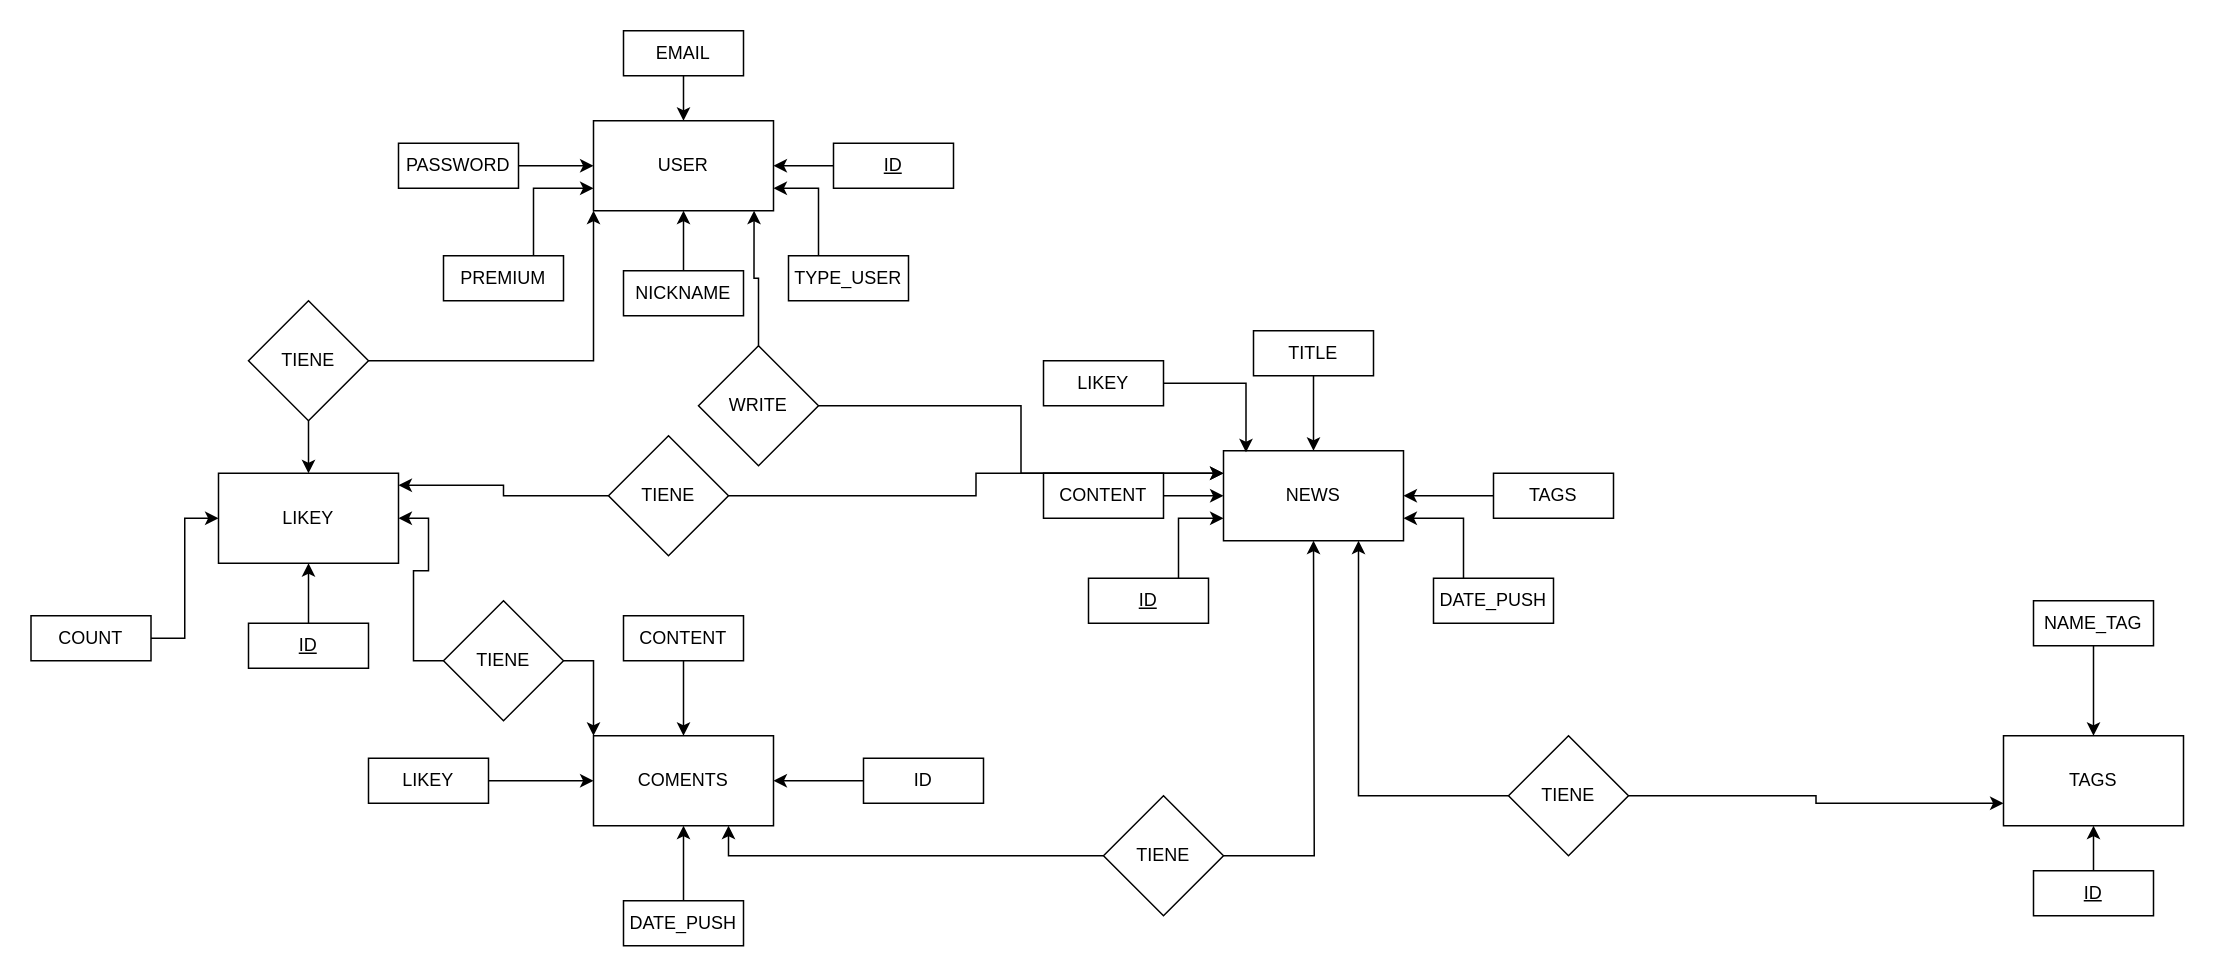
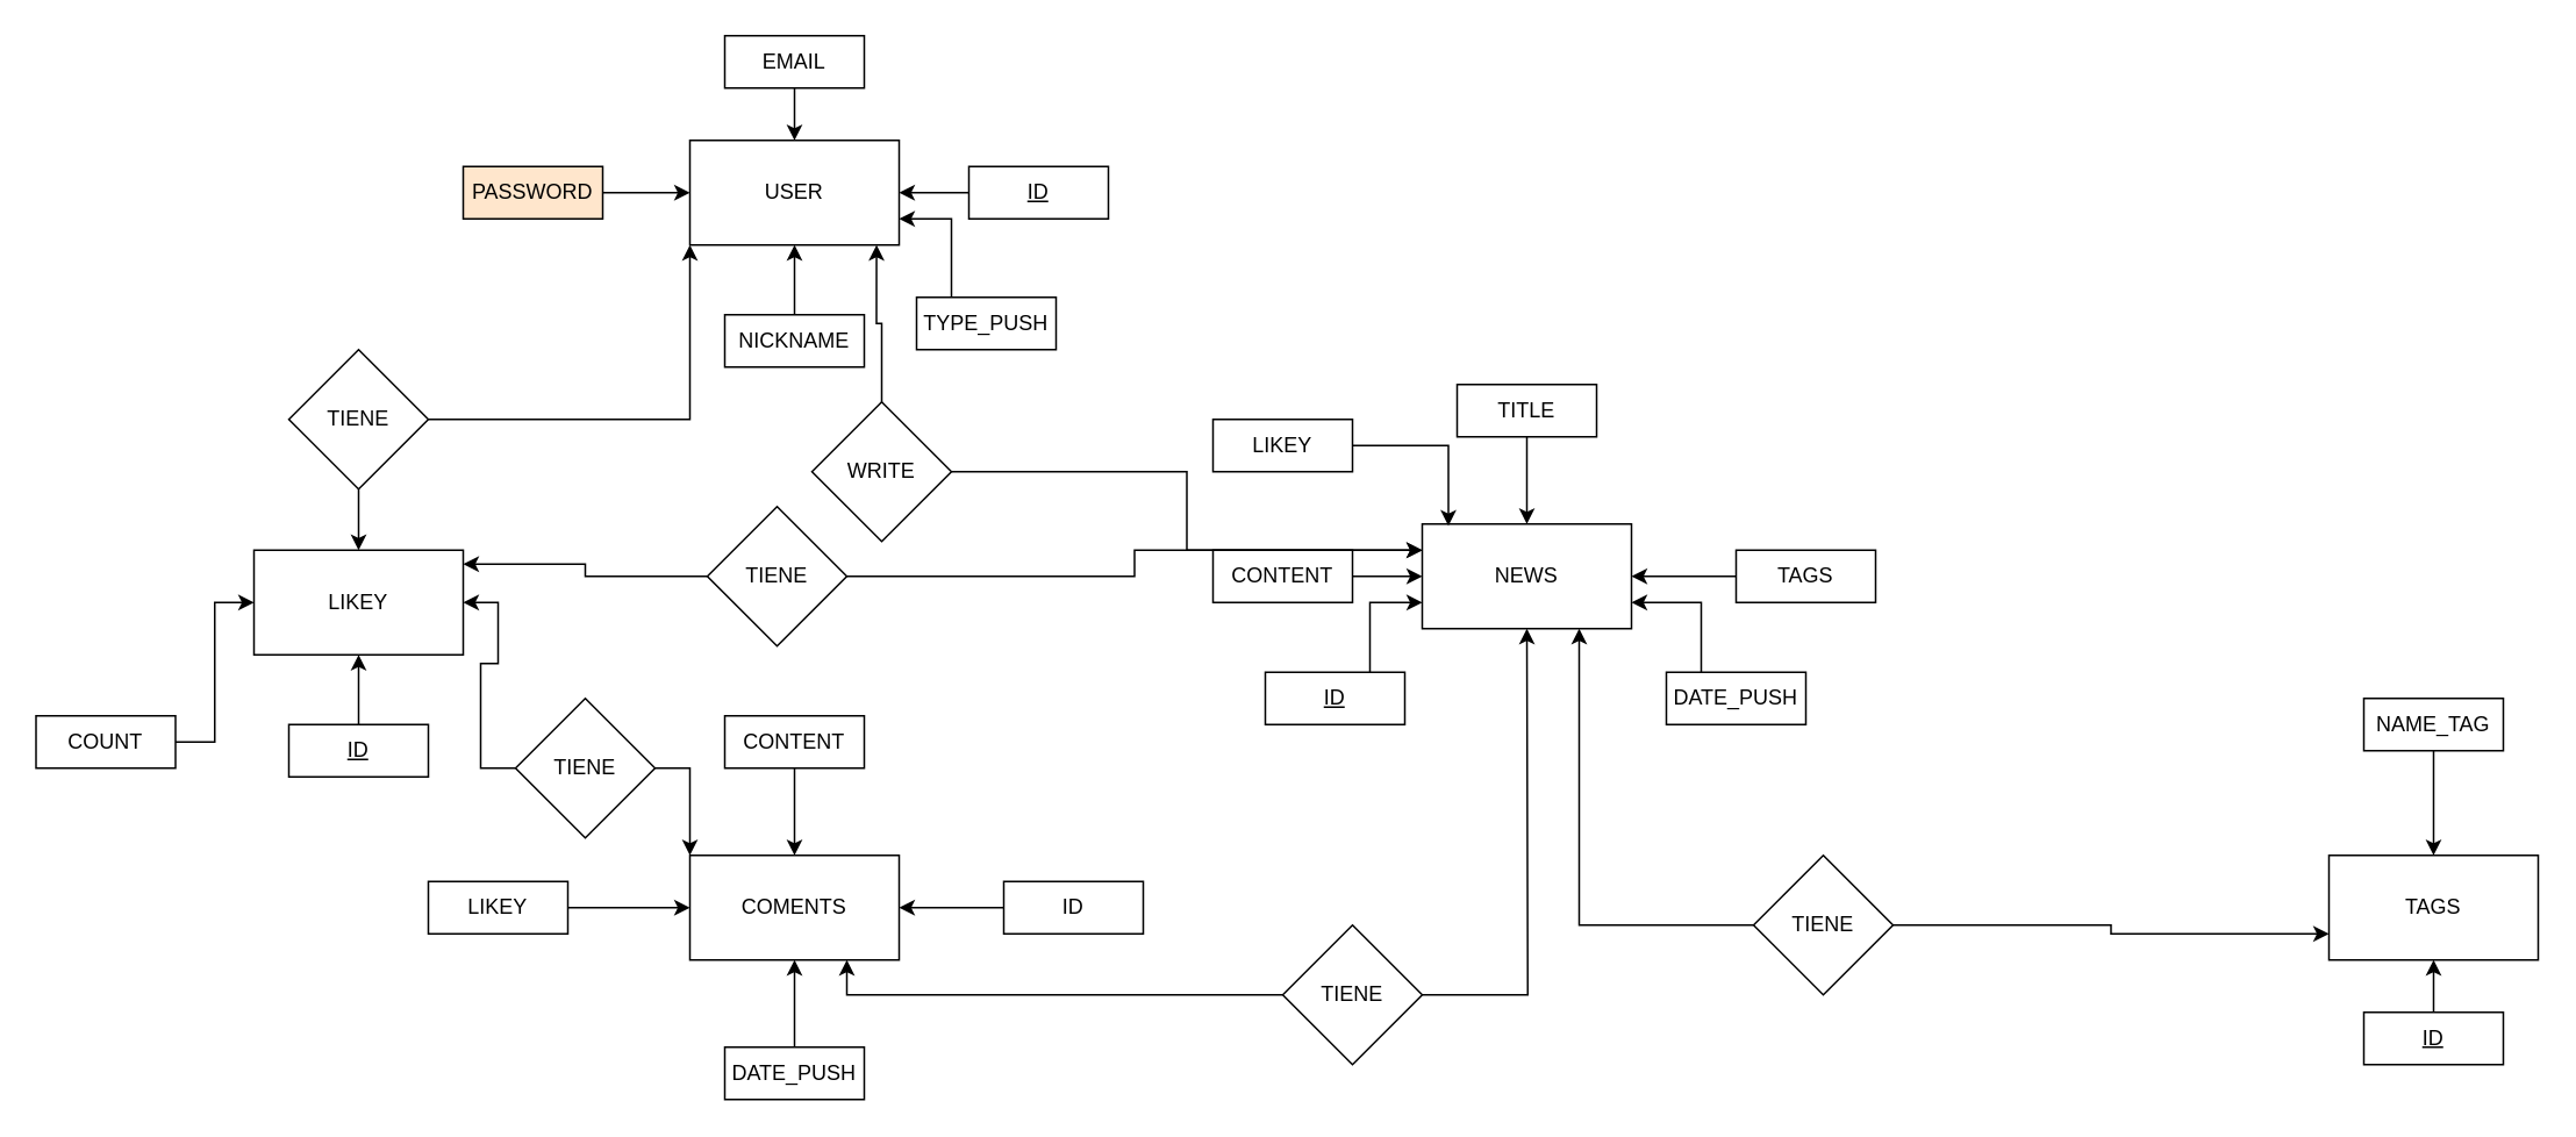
  <mxCell id="0" />
  <mxCell id="1" parent="0" />
  <mxCell id="2" value="NEWS" style="whiteSpace=wrap;html=1;" parent="1" vertex="1"><mxGeometry x="815" y="300" width="120" height="60" as="geometry" /></mxCell>
  <mxCell id="3" style="edgeStyle=orthogonalEdgeStyle;rounded=0;orthogonalLoop=1;jettySize=auto;html=1;entryX=0.5;entryY=0;entryDx=0;entryDy=0;" parent="1" source="4" target="2" edge="1"><mxGeometry relative="1" as="geometry" /></mxCell>
  <mxCell id="4" value="TITLE" style="whiteSpace=wrap;html=1;" parent="1" vertex="1"><mxGeometry x="835" y="220" width="80" height="30" as="geometry" /></mxCell>
  <mxCell id="5" style="edgeStyle=orthogonalEdgeStyle;rounded=0;orthogonalLoop=1;jettySize=auto;html=1;entryX=0;entryY=0.5;entryDx=0;entryDy=0;" parent="1" source="6" target="2" edge="1"><mxGeometry relative="1" as="geometry" /></mxCell>
  <mxCell id="6" value="CONTENT" style="whiteSpace=wrap;html=1;" parent="1" vertex="1"><mxGeometry x="695" y="315" width="80" height="30" as="geometry" /></mxCell>
  <mxCell id="7" style="edgeStyle=orthogonalEdgeStyle;rounded=0;orthogonalLoop=1;jettySize=auto;html=1;entryX=1;entryY=0.5;entryDx=0;entryDy=0;" parent="1" source="8" target="2" edge="1"><mxGeometry relative="1" as="geometry" /></mxCell>
  <mxCell id="8" value="TAGS" style="whiteSpace=wrap;html=1;" parent="1" vertex="1"><mxGeometry x="995" y="315" width="80" height="30" as="geometry" /></mxCell>
  <mxCell id="9" style="edgeStyle=orthogonalEdgeStyle;rounded=0;orthogonalLoop=1;jettySize=auto;html=1;entryX=1;entryY=0.75;entryDx=0;entryDy=0;exitX=0.25;exitY=0;exitDx=0;exitDy=0;" parent="1" source="10" target="2" edge="1"><mxGeometry relative="1" as="geometry" /></mxCell>
  <mxCell id="10" value="DATE_PUSH" style="whiteSpace=wrap;html=1;" parent="1" vertex="1"><mxGeometry x="955" y="385" width="80" height="30" as="geometry" /></mxCell>
  <mxCell id="11" style="edgeStyle=orthogonalEdgeStyle;rounded=0;orthogonalLoop=1;jettySize=auto;html=1;exitX=0.75;exitY=0;exitDx=0;exitDy=0;entryX=0;entryY=0.75;entryDx=0;entryDy=0;" parent="1" source="12" target="2" edge="1"><mxGeometry relative="1" as="geometry" /></mxCell>
  <mxCell id="12" value="ID" style="whiteSpace=wrap;html=1;fontStyle=4" parent="1" vertex="1"><mxGeometry x="725" y="385" width="80" height="30" as="geometry" /></mxCell>
  <mxCell id="13" value="USER" style="whiteSpace=wrap;html=1;" parent="1" vertex="1"><mxGeometry x="395" y="80" width="120" height="60" as="geometry" /></mxCell>
  <mxCell id="14" style="edgeStyle=orthogonalEdgeStyle;rounded=0;orthogonalLoop=1;jettySize=auto;html=1;" parent="1" source="15" target="13" edge="1"><mxGeometry relative="1" as="geometry" /></mxCell>
  <mxCell id="15" value="ID" style="whiteSpace=wrap;html=1;fontStyle=4" parent="1" vertex="1"><mxGeometry x="555" y="95" width="80" height="30" as="geometry" /></mxCell>
  <mxCell id="16" style="edgeStyle=orthogonalEdgeStyle;rounded=0;orthogonalLoop=1;jettySize=auto;html=1;entryX=0.5;entryY=1;entryDx=0;entryDy=0;" parent="1" source="17" target="13" edge="1"><mxGeometry relative="1" as="geometry" /></mxCell>
  <mxCell id="17" value="NICKNAME" style="whiteSpace=wrap;html=1;" parent="1" vertex="1"><mxGeometry x="415" y="180" width="80" height="30" as="geometry" /></mxCell>
  <mxCell id="18" style="edgeStyle=orthogonalEdgeStyle;rounded=0;orthogonalLoop=1;jettySize=auto;html=1;entryX=0;entryY=0.5;entryDx=0;entryDy=0;" parent="1" source="19" target="13" edge="1"><mxGeometry relative="1" as="geometry" /></mxCell>
- <mxCell id="19" value="PASSWORD" style="whiteSpace=wrap;html=1;" parent="1" vertex="1"><mxGeometry x="265" y="95" width="80" height="30" as="geometry" /></mxCell>
+ <mxCell id="19" value="PASSWORD" style="whiteSpace=wrap;html=1;fillColor=#ffe6cc;" parent="1" vertex="1"><mxGeometry x="265" y="95" width="80" height="30" as="geometry" /></mxCell>
  <mxCell id="20" style="edgeStyle=orthogonalEdgeStyle;rounded=0;orthogonalLoop=1;jettySize=auto;html=1;" parent="1" source="21" target="13" edge="1"><mxGeometry relative="1" as="geometry" /></mxCell>
  <mxCell id="21" value="EMAIL" style="whiteSpace=wrap;html=1;" parent="1" vertex="1"><mxGeometry x="415" y="20" width="80" height="30" as="geometry" /></mxCell>
  <mxCell id="22" style="edgeStyle=orthogonalEdgeStyle;rounded=0;orthogonalLoop=1;jettySize=auto;html=1;entryX=1;entryY=0.75;entryDx=0;entryDy=0;exitX=0.25;exitY=0;exitDx=0;exitDy=0;" parent="1" source="23" target="13" edge="1"><mxGeometry relative="1" as="geometry" /></mxCell>
- <mxCell id="23" value="TYPE_USER" style="whiteSpace=wrap;html=1;fontStyle=0" parent="1" vertex="1"><mxGeometry x="525" y="170" width="80" height="30" as="geometry" /></mxCell>
- <mxCell id="24" style="edgeStyle=orthogonalEdgeStyle;rounded=0;orthogonalLoop=1;jettySize=auto;html=1;entryX=0;entryY=0.75;entryDx=0;entryDy=0;exitX=0.75;exitY=0;exitDx=0;exitDy=0;" parent="1" source="25" target="13" edge="1"><mxGeometry relative="1" as="geometry" /></mxCell>
- <mxCell id="25" value="PREMIUM" style="whiteSpace=wrap;html=1;fontStyle=0" parent="1" vertex="1"><mxGeometry x="295" y="170" width="80" height="30" as="geometry" /></mxCell>
+ <mxCell id="23" value="TYPE_PUSH" style="whiteSpace=wrap;html=1;fontStyle=0" parent="1" vertex="1"><mxGeometry x="525" y="170" width="80" height="30" as="geometry" /></mxCell>
  <mxCell id="26" value="COMENTS" style="whiteSpace=wrap;html=1;" parent="1" vertex="1"><mxGeometry x="395" y="490" width="120" height="60" as="geometry" /></mxCell>
  <mxCell id="27" style="edgeStyle=orthogonalEdgeStyle;rounded=0;orthogonalLoop=1;jettySize=auto;html=1;entryX=0.5;entryY=0;entryDx=0;entryDy=0;" parent="1" source="28" target="26" edge="1"><mxGeometry relative="1" as="geometry" /></mxCell>
  <mxCell id="28" value="CONTENT" style="whiteSpace=wrap;html=1;" parent="1" vertex="1"><mxGeometry x="415" y="410" width="80" height="30" as="geometry" /></mxCell>
  <mxCell id="29" style="edgeStyle=orthogonalEdgeStyle;rounded=0;orthogonalLoop=1;jettySize=auto;html=1;" parent="1" source="30" target="26" edge="1"><mxGeometry relative="1" as="geometry" /></mxCell>
  <mxCell id="30" value="ID" style="whiteSpace=wrap;html=1;" parent="1" vertex="1"><mxGeometry x="575" y="505" width="80" height="30" as="geometry" /></mxCell>
  <mxCell id="31" style="edgeStyle=orthogonalEdgeStyle;rounded=0;orthogonalLoop=1;jettySize=auto;html=1;entryX=0;entryY=0.5;entryDx=0;entryDy=0;" parent="1" source="32" target="26" edge="1"><mxGeometry relative="1" as="geometry" /></mxCell>
  <mxCell id="32" value="LIKEY" style="whiteSpace=wrap;html=1;" parent="1" vertex="1"><mxGeometry x="245" y="505" width="80" height="30" as="geometry" /></mxCell>
  <mxCell id="33" style="edgeStyle=orthogonalEdgeStyle;rounded=0;orthogonalLoop=1;jettySize=auto;html=1;" parent="1" source="34" target="26" edge="1"><mxGeometry relative="1" as="geometry" /></mxCell>
  <mxCell id="34" value="DATE_PUSH" style="whiteSpace=wrap;html=1;" parent="1" vertex="1"><mxGeometry x="415" y="600" width="80" height="30" as="geometry" /></mxCell>
  <mxCell id="35" style="edgeStyle=orthogonalEdgeStyle;rounded=0;orthogonalLoop=1;jettySize=auto;html=1;entryX=0.125;entryY=0.017;entryDx=0;entryDy=0;entryPerimeter=0;" parent="1" source="36" target="2" edge="1"><mxGeometry relative="1" as="geometry" /></mxCell>
  <mxCell id="36" value="LIKEY" style="whiteSpace=wrap;html=1;" parent="1" vertex="1"><mxGeometry x="695" y="240" width="80" height="30" as="geometry" /></mxCell>
  <mxCell id="37" value="LIKEY" style="whiteSpace=wrap;html=1;" parent="1" vertex="1"><mxGeometry x="145" y="315" width="120" height="60" as="geometry" /></mxCell>
  <mxCell id="38" style="edgeStyle=orthogonalEdgeStyle;rounded=0;orthogonalLoop=1;jettySize=auto;html=1;entryX=0;entryY=0.5;entryDx=0;entryDy=0;" parent="1" source="39" target="37" edge="1"><mxGeometry relative="1" as="geometry" /></mxCell>
  <mxCell id="39" value="COUNT" style="whiteSpace=wrap;html=1;" parent="1" vertex="1"><mxGeometry x="20" y="410" width="80" height="30" as="geometry" /></mxCell>
  <mxCell id="40" style="edgeStyle=orthogonalEdgeStyle;rounded=0;orthogonalLoop=1;jettySize=auto;html=1;entryX=0.5;entryY=1;entryDx=0;entryDy=0;" parent="1" source="41" target="37" edge="1"><mxGeometry relative="1" as="geometry" /></mxCell>
  <mxCell id="41" value="ID" style="whiteSpace=wrap;html=1;fontStyle=4" parent="1" vertex="1"><mxGeometry x="165" y="415" width="80" height="30" as="geometry" /></mxCell>
  <mxCell id="42" style="edgeStyle=orthogonalEdgeStyle;rounded=0;orthogonalLoop=1;jettySize=auto;html=1;entryX=1;entryY=0.5;entryDx=0;entryDy=0;" parent="1" source="44" target="37" edge="1"><mxGeometry relative="1" as="geometry" /></mxCell>
  <mxCell id="43" style="edgeStyle=orthogonalEdgeStyle;rounded=0;orthogonalLoop=1;jettySize=auto;html=1;entryX=0;entryY=0;entryDx=0;entryDy=0;" parent="1" source="44" target="26" edge="1"><mxGeometry relative="1" as="geometry" /></mxCell>
  <mxCell id="44" value="TIENE" style="rhombus;whiteSpace=wrap;html=1;" parent="1" vertex="1"><mxGeometry x="295" y="400" width="80" height="80" as="geometry" /></mxCell>
  <mxCell id="45" style="edgeStyle=orthogonalEdgeStyle;rounded=0;orthogonalLoop=1;jettySize=auto;html=1;entryX=0.892;entryY=1;entryDx=0;entryDy=0;entryPerimeter=0;" parent="1" source="47" target="13" edge="1"><mxGeometry relative="1" as="geometry" /></mxCell>
  <mxCell id="46" style="edgeStyle=orthogonalEdgeStyle;rounded=0;orthogonalLoop=1;jettySize=auto;html=1;entryX=0;entryY=0.25;entryDx=0;entryDy=0;" parent="1" source="47" target="2" edge="1"><mxGeometry relative="1" as="geometry" /></mxCell>
  <mxCell id="47" value="WRITE" style="rhombus;whiteSpace=wrap;html=1;" parent="1" vertex="1"><mxGeometry x="465" y="230" width="80" height="80" as="geometry" /></mxCell>
  <mxCell id="48" value="TAGS" style="whiteSpace=wrap;html=1;" parent="1" vertex="1"><mxGeometry x="1335" y="490" width="120" height="60" as="geometry" /></mxCell>
  <mxCell id="49" style="edgeStyle=orthogonalEdgeStyle;rounded=0;orthogonalLoop=1;jettySize=auto;html=1;entryX=0.5;entryY=0;entryDx=0;entryDy=0;" parent="1" source="50" target="48" edge="1"><mxGeometry relative="1" as="geometry" /></mxCell>
  <mxCell id="50" value="NAME_TAG" style="whiteSpace=wrap;html=1;" parent="1" vertex="1"><mxGeometry x="1355" y="400" width="80" height="30" as="geometry" /></mxCell>
  <mxCell id="51" style="edgeStyle=orthogonalEdgeStyle;rounded=0;orthogonalLoop=1;jettySize=auto;html=1;" parent="1" source="52" target="48" edge="1"><mxGeometry relative="1" as="geometry" /></mxCell>
  <mxCell id="52" value="ID" style="whiteSpace=wrap;html=1;fontStyle=4" parent="1" vertex="1"><mxGeometry x="1355" y="580" width="80" height="30" as="geometry" /></mxCell>
  <mxCell id="53" style="edgeStyle=orthogonalEdgeStyle;rounded=0;orthogonalLoop=1;jettySize=auto;html=1;entryX=0;entryY=0.75;entryDx=0;entryDy=0;" parent="1" source="55" target="48" edge="1"><mxGeometry relative="1" as="geometry" /></mxCell>
  <mxCell id="54" style="edgeStyle=orthogonalEdgeStyle;rounded=0;orthogonalLoop=1;jettySize=auto;html=1;entryX=0.75;entryY=1;entryDx=0;entryDy=0;" parent="1" source="55" target="2" edge="1"><mxGeometry relative="1" as="geometry"><mxPoint x="885" y="350" as="targetPoint" /></mxGeometry></mxCell>
  <mxCell id="55" value="TIENE" style="rhombus;whiteSpace=wrap;html=1;" parent="1" vertex="1"><mxGeometry x="1005" y="490" width="80" height="80" as="geometry" /></mxCell>
  <mxCell id="56" style="edgeStyle=orthogonalEdgeStyle;rounded=0;orthogonalLoop=1;jettySize=auto;html=1;entryX=0.75;entryY=1;entryDx=0;entryDy=0;" parent="1" source="58" target="26" edge="1"><mxGeometry relative="1" as="geometry" /></mxCell>
  <mxCell id="57" style="edgeStyle=orthogonalEdgeStyle;rounded=0;orthogonalLoop=1;jettySize=auto;html=1;" parent="1" source="58" edge="1"><mxGeometry relative="1" as="geometry"><mxPoint x="875" y="360" as="targetPoint" /></mxGeometry></mxCell>
  <mxCell id="58" value="TIENE" style="rhombus;whiteSpace=wrap;html=1;" parent="1" vertex="1"><mxGeometry x="735" y="530" width="80" height="80" as="geometry" /></mxCell>
  <mxCell id="59" style="edgeStyle=orthogonalEdgeStyle;rounded=0;orthogonalLoop=1;jettySize=auto;html=1;entryX=1;entryY=0.133;entryDx=0;entryDy=0;entryPerimeter=0;" parent="1" source="61" target="37" edge="1"><mxGeometry relative="1" as="geometry" /></mxCell>
  <mxCell id="60" style="edgeStyle=orthogonalEdgeStyle;rounded=0;orthogonalLoop=1;jettySize=auto;html=1;entryX=0;entryY=0.25;entryDx=0;entryDy=0;" parent="1" source="61" target="2" edge="1"><mxGeometry relative="1" as="geometry" /></mxCell>
  <mxCell id="61" value="TIENE" style="rhombus;whiteSpace=wrap;html=1;" parent="1" vertex="1"><mxGeometry x="405" y="290" width="80" height="80" as="geometry" /></mxCell>
  <mxCell id="62" style="edgeStyle=orthogonalEdgeStyle;rounded=0;orthogonalLoop=1;jettySize=auto;html=1;entryX=0;entryY=1;entryDx=0;entryDy=0;" edge="1" parent="1" source="64" target="13"><mxGeometry relative="1" as="geometry" /></mxCell>
  <mxCell id="63" style="edgeStyle=orthogonalEdgeStyle;rounded=0;orthogonalLoop=1;jettySize=auto;html=1;" edge="1" parent="1" source="64" target="37"><mxGeometry relative="1" as="geometry" /></mxCell>
  <mxCell id="64" value="TIENE" style="rhombus;whiteSpace=wrap;html=1;" vertex="1" parent="1"><mxGeometry x="165" y="200" width="80" height="80" as="geometry" /></mxCell>
